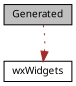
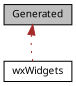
  digraph {
    rankdir=TB
    node [color=black fontname=Verdana fontsize=10 shape=record style=filled]
    n1 [fillcolor=grey75 fontcolor=black height=0.2 label=Generated width=0.4]
    n2 [fillcolor=white height=0.2 label=wxWidgets width=0.4]
-   n2 -> n1 [dir=back fontname=Verdana fontsize=10 labelfontname=Verdana labelfontsize=10 shape=plaintext style=dotted color=brown]
+   n1 -> n2 [dir=back fontname=Verdana fontsize=10 labelfontname=Verdana labelfontsize=10 shape=plaintext style=dotted color=brown]
  }
